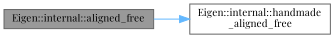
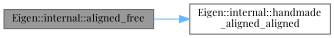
  digraph {
    rankdir=LR
    fontname="Playfair Display"
    node [fontname="Playfair Display" fontsize=10 shape=box style=filled]
    n1 [color=gray40 fillcolor=grey60 fontcolor=black height=0.2 label="Eigen::internal::aligned_free" width=0.4]
-   n2 [color=grey40 fillcolor=white height=0.2 label="Eigen::internal::handmade\l_aligned_free" width=0.4]
+   n2 [color=grey40 fillcolor=white height=0.2 label="Eigen::internal::handmade\l_aligned_aligned" width=0.4]
    n1 -> n2 [color=steelblue1 fontname="Playfair Display" fontsize=10 labelfontname=Helvetica labelfontsize=10 style=solid]
  }
